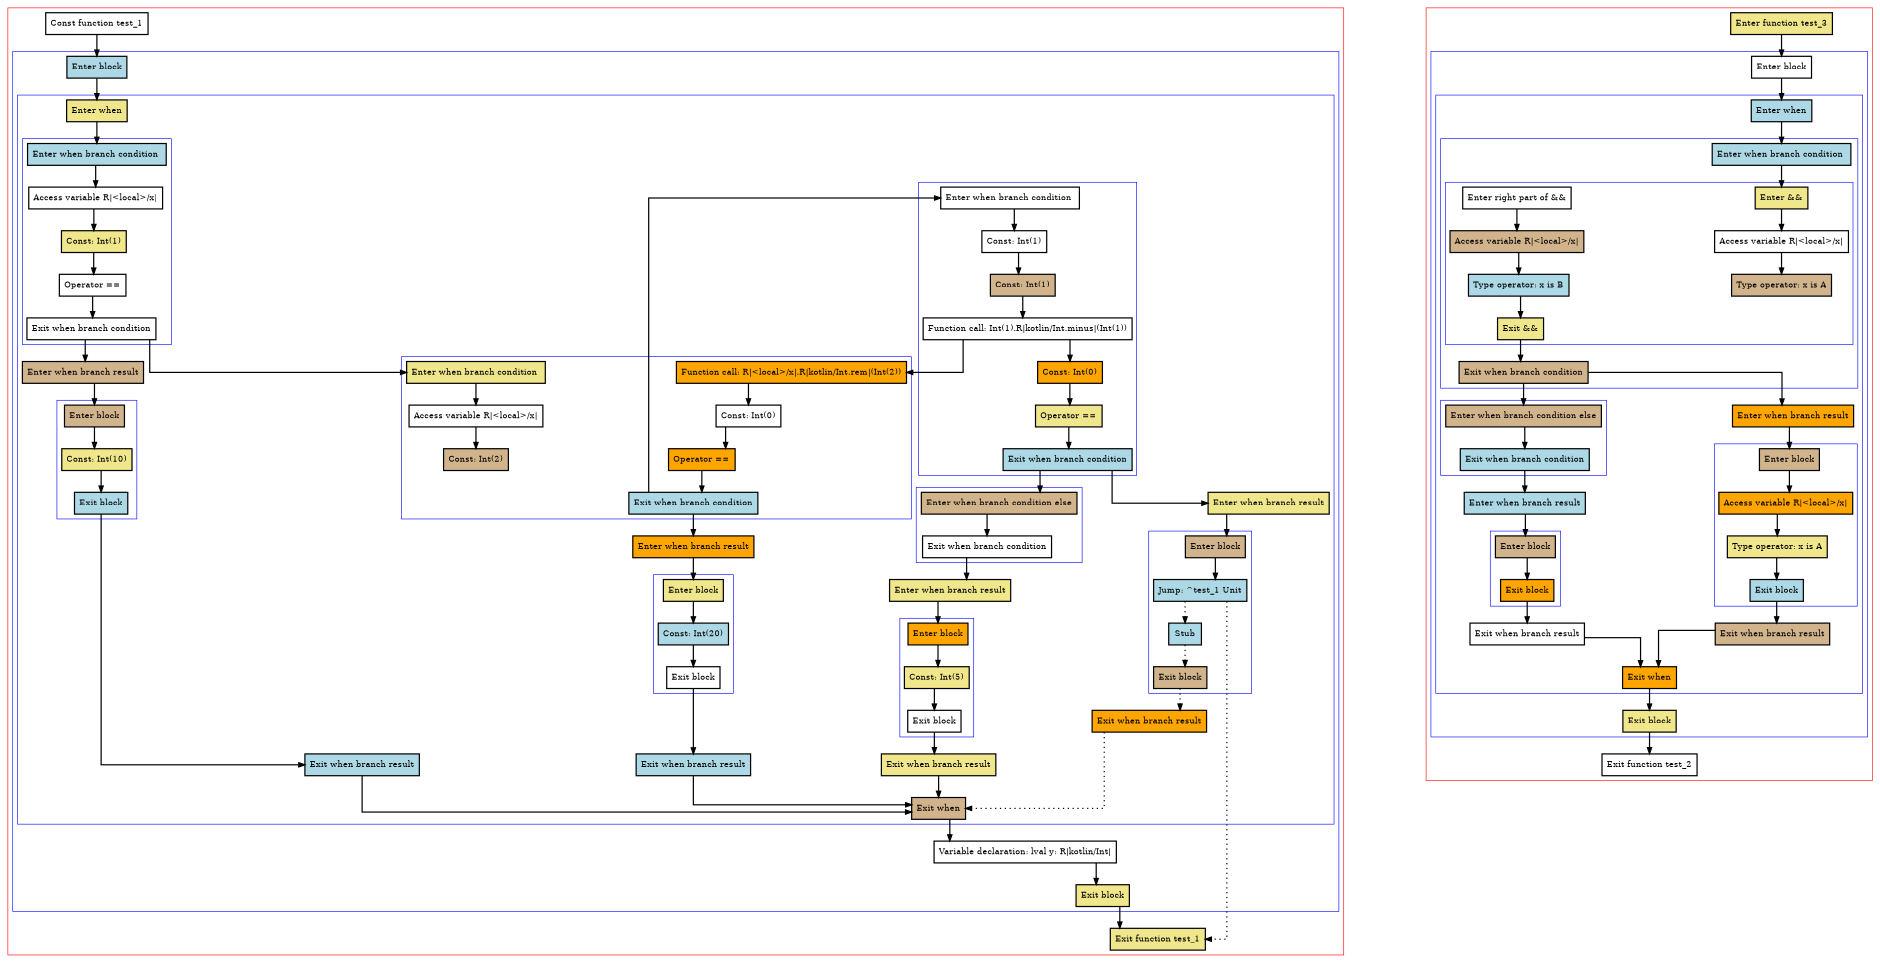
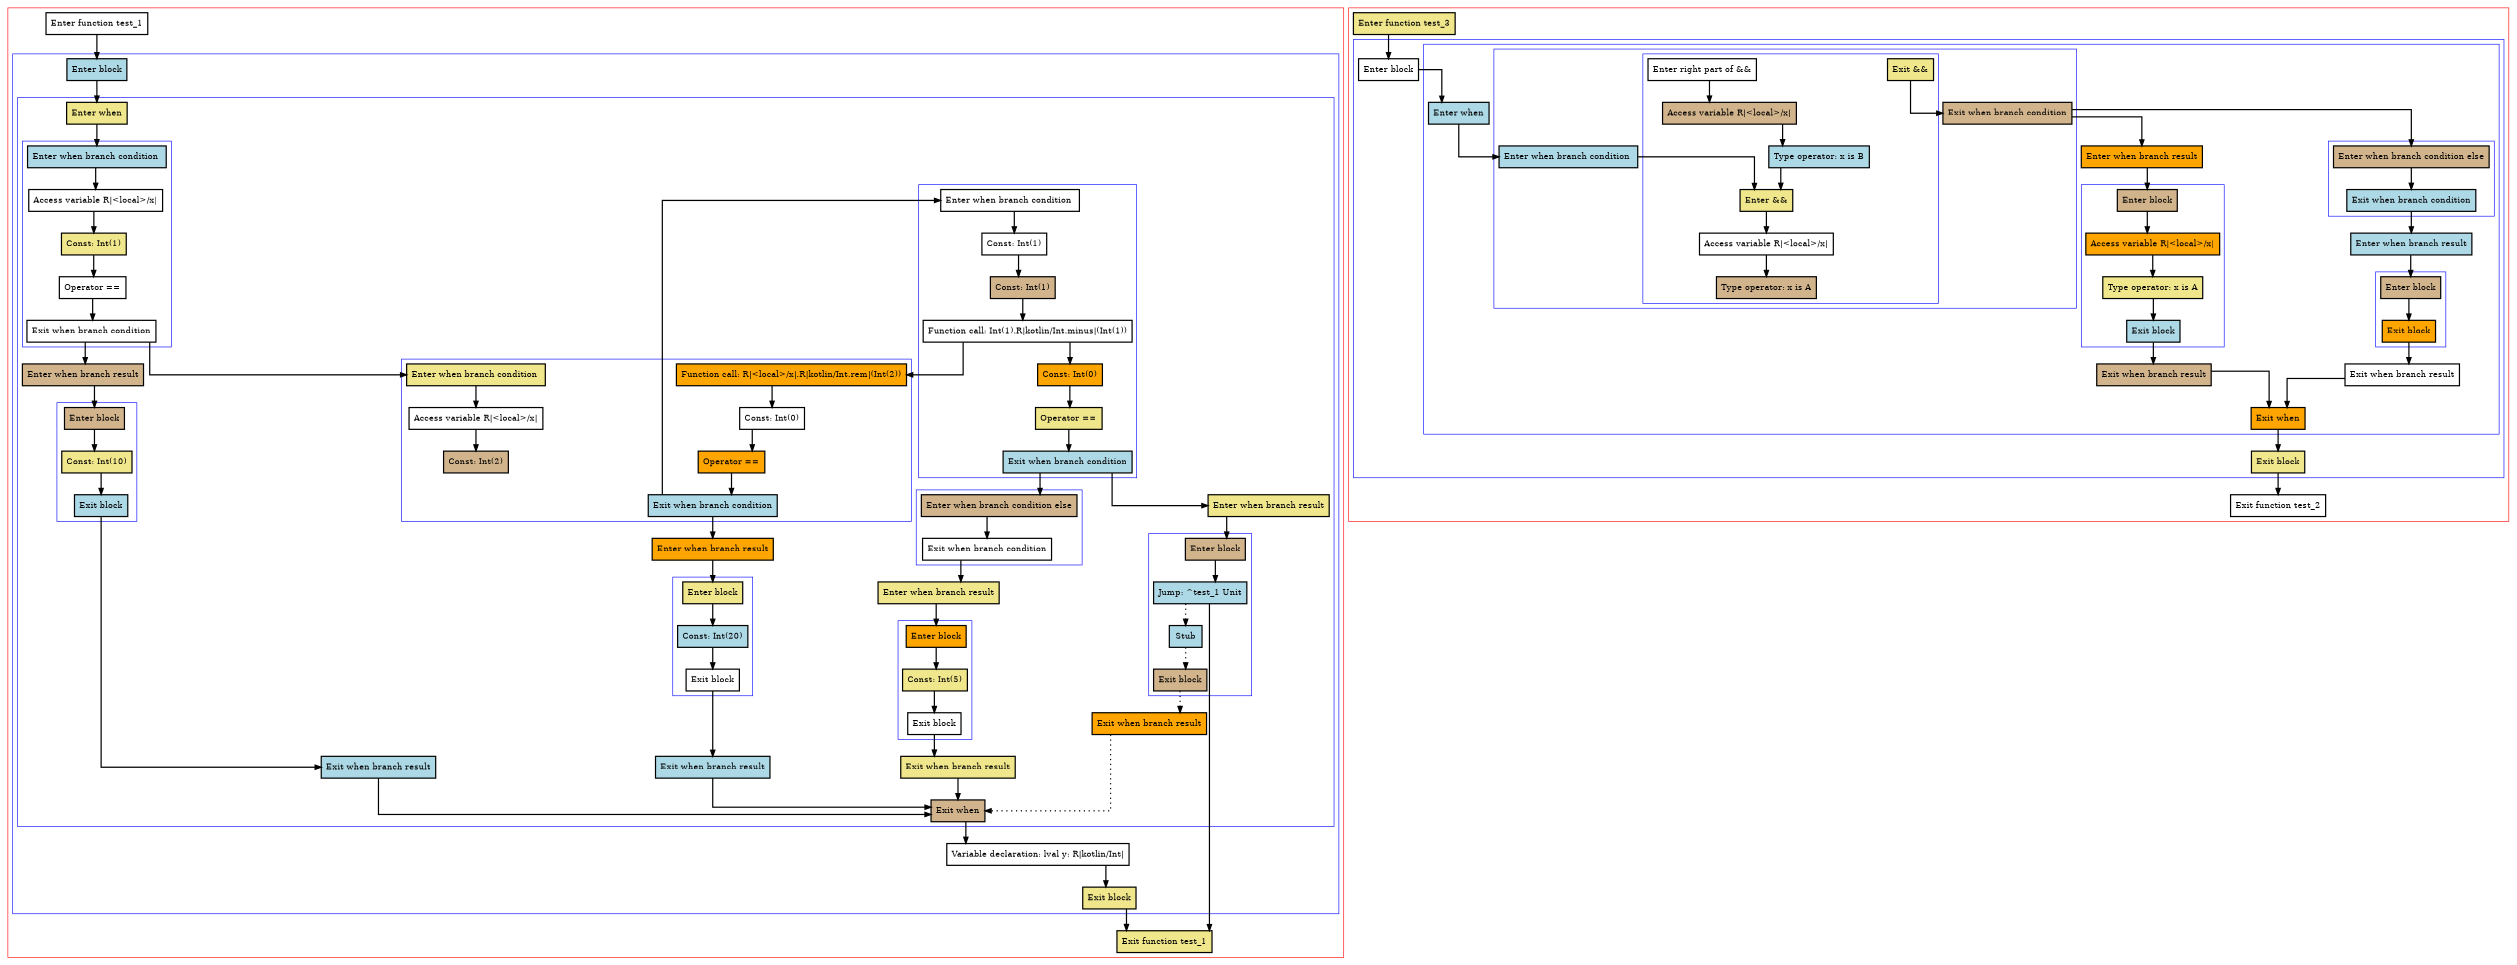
  digraph {
    nodesep=3
    splines=ortho
    node [fillcolor=white penwidth=2 shape=box style=filled]
    edge [penwidth=2]
    n1 [fillcolor=lightblue label="Enter when branch condition "]
    n2 [label="Access variable R|<local>/x|"]
    n3 [fillcolor=khaki label="Const: Int(1)"]
    n4 [label="Operator =="]
    n5 [label="Exit when branch condition"]
    n6 [fillcolor=khaki label="Enter when branch condition "]
    n7 [label="Access variable R|<local>/x|"]
    n8 [fillcolor=tan label="Const: Int(2)"]
    n9 [fillcolor=orange label="Function call: R|<local>/x|.R|kotlin/Int.rem|(Int(2))"]
    n10 [label="Const: Int(0)"]
    n11 [fillcolor=orange label="Operator =="]
    n12 [fillcolor=lightblue label="Exit when branch condition"]
    n13 [label="Enter when branch condition "]
    n14 [label="Const: Int(1)"]
    n15 [fillcolor=tan label="Const: Int(1)"]
    n16 [label="Function call: Int(1).R|kotlin/Int.minus|(Int(1))"]
    n17 [fillcolor=orange label="Const: Int(0)"]
    n18 [fillcolor=khaki label="Operator =="]
    n19 [fillcolor=lightblue label="Exit when branch condition"]
    n20 [fillcolor=tan label="Enter when branch condition else"]
    n21 [label="Exit when branch condition"]
    n22 [fillcolor=orange label="Enter block"]
    n23 [fillcolor=khaki label="Const: Int(5)"]
    n24 [label="Exit block"]
    n25 [fillcolor=tan label="Enter block"]
    n26 [fillcolor=lightblue label="Jump: ^test_1 Unit"]
    n27 [fillcolor=lightblue label=Stub]
    n28 [fillcolor=tan label="Exit block"]
    n29 [fillcolor=khaki label="Enter block"]
    n30 [fillcolor=lightblue label="Const: Int(20)"]
    n31 [label="Exit block"]
    n32 [fillcolor=tan label="Enter block"]
    n33 [fillcolor=khaki label="Const: Int(10)"]
    n34 [fillcolor=lightblue label="Exit block"]
    n35 [fillcolor=khaki label="Enter when"]
    n36 [fillcolor=khaki label="Enter when branch result"]
    n37 [fillcolor=khaki label="Exit when branch result"]
    n38 [fillcolor=khaki label="Enter when branch result"]
    n39 [fillcolor=orange label="Exit when branch result"]
    n40 [fillcolor=orange label="Enter when branch result"]
    n41 [fillcolor=lightblue label="Exit when branch result"]
    n42 [fillcolor=tan label="Enter when branch result"]
    n43 [fillcolor=lightblue label="Exit when branch result"]
    n44 [fillcolor=tan label="Exit when"]
    n45 [fillcolor=lightblue label="Enter block"]
    n46 [label="Variable declaration: lval y: R|kotlin/Int|"]
    n47 [fillcolor=khaki label="Exit block"]
-   n48 [label="Const function test_1"]
+   n48 [label="Enter function test_1"]
    n49 [fillcolor=khaki label="Exit function test_1"]
    n50 [fillcolor=khaki label="Enter &&"]
    n51 [label="Access variable R|<local>/x|"]
    n52 [fillcolor=tan label="Type operator: x is A"]
    n53 [label="Enter right part of &&"]
    n54 [fillcolor=tan label="Access variable R|<local>/x|"]
    n55 [fillcolor=lightblue label="Type operator: x is B"]
    n56 [fillcolor=khaki label="Exit &&"]
    n57 [fillcolor=lightblue label="Enter when branch condition "]
    n58 [fillcolor=tan label="Exit when branch condition"]
    n59 [fillcolor=tan label="Enter when branch condition else"]
    n60 [fillcolor=lightblue label="Exit when branch condition"]
    n61 [fillcolor=tan label="Enter block"]
    n62 [fillcolor=orange label="Exit block"]
    n63 [fillcolor=tan label="Enter block"]
    n64 [fillcolor=orange label="Access variable R|<local>/x|"]
    n65 [fillcolor=khaki label="Type operator: x is A"]
    n66 [fillcolor=lightblue label="Exit block"]
    n67 [fillcolor=lightblue label="Enter when"]
    n68 [fillcolor=lightblue label="Enter when branch result"]
    n69 [label="Exit when branch result"]
    n70 [fillcolor=orange label="Enter when branch result"]
    n71 [fillcolor=tan label="Exit when branch result"]
    n72 [fillcolor=orange label="Exit when"]
    n73 [label="Enter block"]
    n74 [fillcolor=khaki label="Exit block"]
    n75 [fillcolor=khaki label="Enter function test_3"]
    n76 [label="Exit function test_2"]
    subgraph cluster_1 {
      color=red
      n48
      n49
      subgraph cluster_2 {
        color=blue
        n45
        n46
        n47
        subgraph cluster_3 {
          color=blue
          n35
          n36
          n37
          n38
          n39
          n40
          n41
          n42
          n43
          n44
          subgraph cluster_4 {
            color=blue
            n1
            n2
            n3
            n4
            n5
          }
          subgraph cluster_5 {
            color=blue
            n6
            n7
            n8
            n9
            n10
            n11
            n12
          }
          subgraph cluster_6 {
            color=blue
            n13
            n14
            n15
            n16
            n17
            n18
            n19
          }
          subgraph cluster_7 {
            color=blue
            n20
            n21
          }
          subgraph cluster_8 {
            color=blue
            n22
            n23
            n24
          }
          subgraph cluster_9 {
            color=blue
            n25
            n26
            n27
            n28
          }
          subgraph cluster_10 {
            color=blue
            n29
            n30
            n31
          }
          subgraph cluster_11 {
            color=blue
            n32
            n33
            n34
          }
        }
      }
    }
    subgraph cluster_12 {
      color=red
      n75
      n76
      subgraph cluster_13 {
        color=blue
        n73
        n74
        subgraph cluster_14 {
          color=blue
          n67
          n68
          n69
          n70
          n71
          n72
          subgraph cluster_15 {
            color=blue
            n57
            n58
            subgraph cluster_16 {
              color=blue
              n50
              n51
              n52
              n53
              n54
              n55
              n56
            }
          }
          subgraph cluster_17 {
            color=blue
            n59
            n60
          }
          subgraph cluster_18 {
            color=blue
            n61
            n62
          }
          subgraph cluster_19 {
            color=blue
            n63
            n64
            n65
            n66
          }
        }
      }
    }
    n1 -> n2
    n2 -> n3
    n3 -> n4
    n4 -> n5
    n5 -> n6
    n5 -> n42
    n6 -> n7
    n7 -> n8
    n9 -> n10
    n10 -> n11
    n11 -> n12
    n12 -> n13
    n12 -> n40
    n13 -> n14
    n14 -> n15
    n15 -> n16
    n16 -> n9
    n16 -> n17
    n17 -> n18
    n18 -> n19
    n19 -> n20
    n19 -> n38
    n20 -> n21
    n21 -> n36
    n22 -> n23
    n23 -> n24
    n24 -> n37
    n25 -> n26
    n26 -> n27 [style=dotted]
-   n26 -> n49 [style=dotted]
+   n26 -> n49
    n27 -> n28 [style=dotted]
    n28 -> n39 [style=dotted]
    n29 -> n30
    n30 -> n31
    n31 -> n41
    n32 -> n33
    n33 -> n34
    n34 -> n43
    n35 -> n1
    n36 -> n22
    n37 -> n44
    n38 -> n25
    n39 -> n44 [style=dotted]
    n40 -> n29
    n41 -> n44
    n42 -> n32
    n43 -> n44
    n44 -> n46
    n45 -> n35
    n46 -> n47
    n47 -> n49
    n48 -> n45
    n50 -> n51
    n51 -> n52
    n53 -> n54
    n54 -> n55
-   n55 -> n56
+   n55 -> n50
    n56 -> n58
    n57 -> n50
    n58 -> n59
    n58 -> n70
    n59 -> n60
    n60 -> n68
    n61 -> n62
    n62 -> n69
    n63 -> n64
    n64 -> n65
    n65 -> n66
    n66 -> n71
    n67 -> n57
    n68 -> n61
    n69 -> n72
    n70 -> n63
    n71 -> n72
    n72 -> n74
    n73 -> n67
    n74 -> n76
    n75 -> n73
  }
